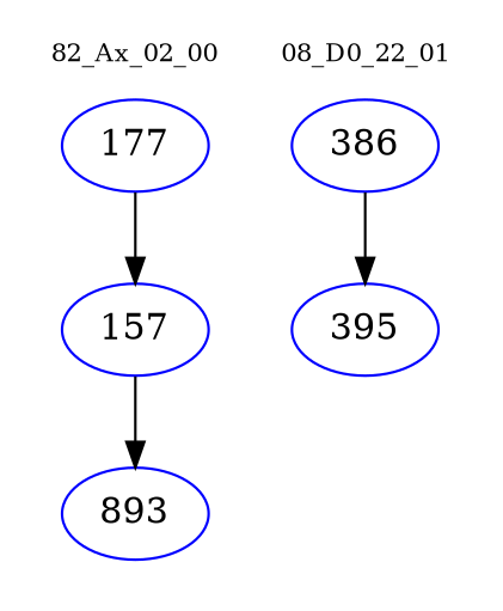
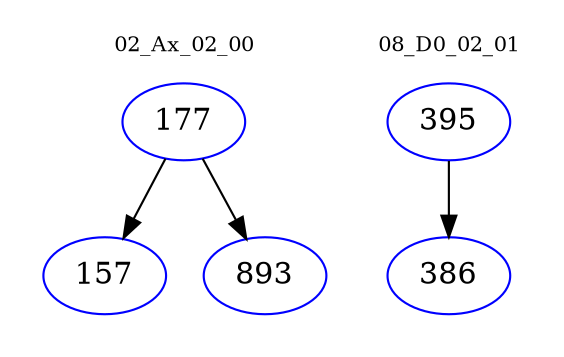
  digraph {
    node [color=blue]
    edge [color=black]
    n1 [label=177]
    n2 [label=157]
    n3 [label=893]
    n4 [label=386]
    n5 [label=395]
    subgraph cluster_1 {
      color=white
      fontsize=10
-     label="82_Ax_02_00"
+     label="02_Ax_02_00"
      n1
      n2
      n3
    }
    subgraph cluster_2 {
      color=white
      fontsize=10
-     label="08_D0_22_01"
+     label="08_D0_02_01"
      n4
      n5
    }
    n1 -> n2
-   n2 -> n3
-   n4 -> n5
+   n1 -> n3
+   n5 -> n4
  }
